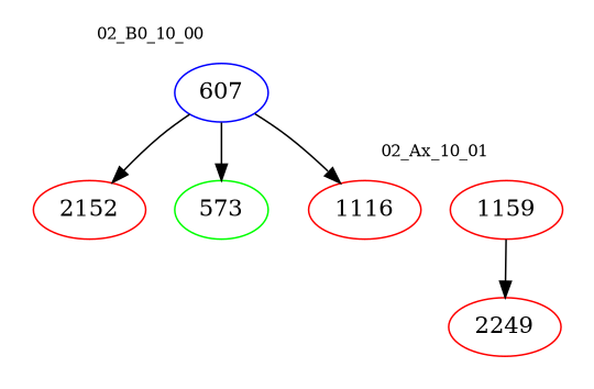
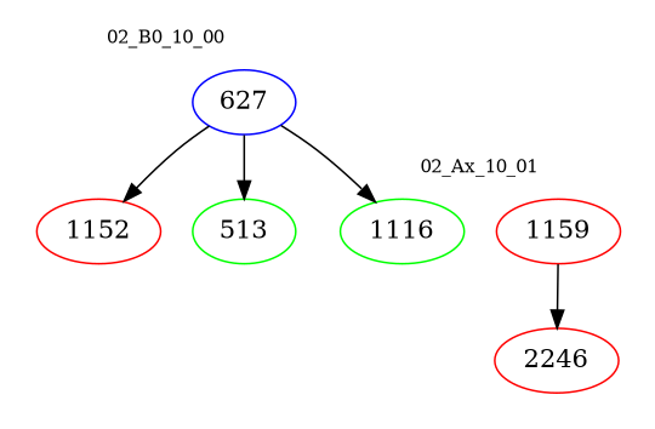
  digraph {
    node [color=red]
    edge [color=black]
    n1 [label=1159]
-   n2 [label=1116]
-   n3 [label=2249]
-   n4 [color=blue label=607]
-   n5 [label=2152]
-   n6 [color=green label=573]
+   n2 [color=green label=1116]
+   n3 [label=2246]
+   n4 [color=blue label=627]
+   n5 [label=1152]
+   n6 [color=green label=513]
    subgraph cluster_1 {
      color=white
      fontsize=10
      label="02_Ax_10_01"
      n1
      n2
      n3
    }
    subgraph cluster_2 {
      color=white
      fontsize=10
      label="02_B0_10_00"
      n4
      n5
      n6
    }
    n1 -> n3
    n4 -> n2
    n4 -> n5
    n4 -> n6
  }
